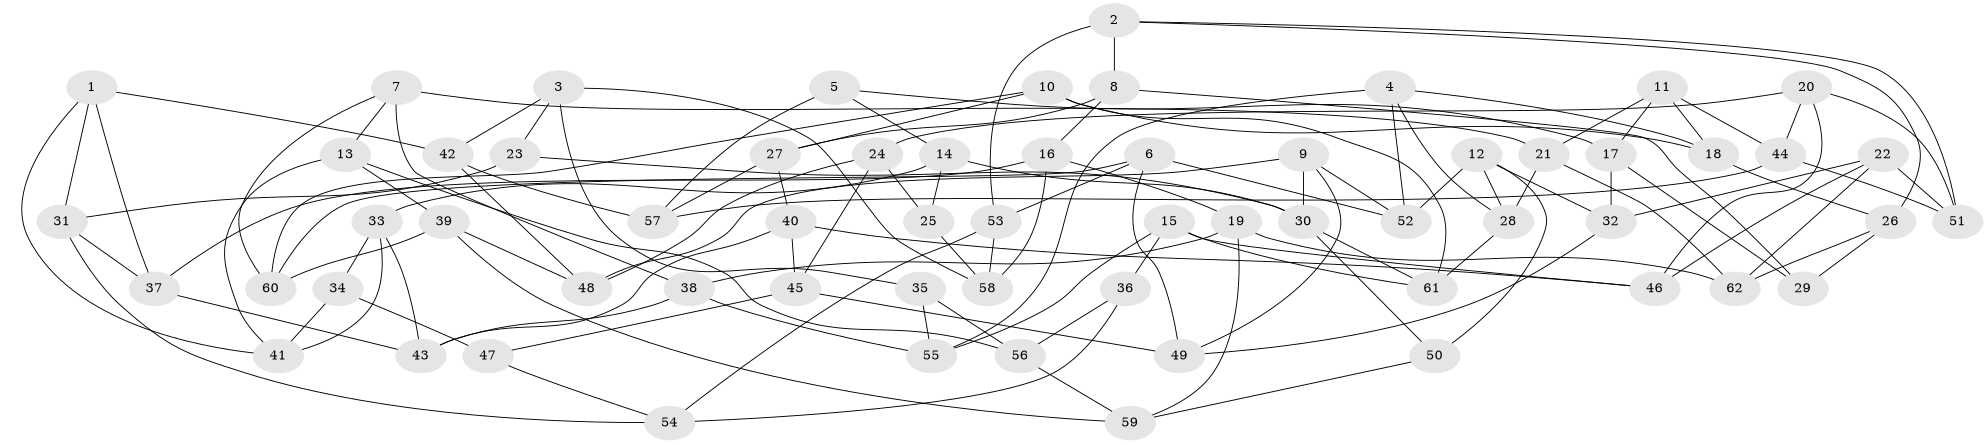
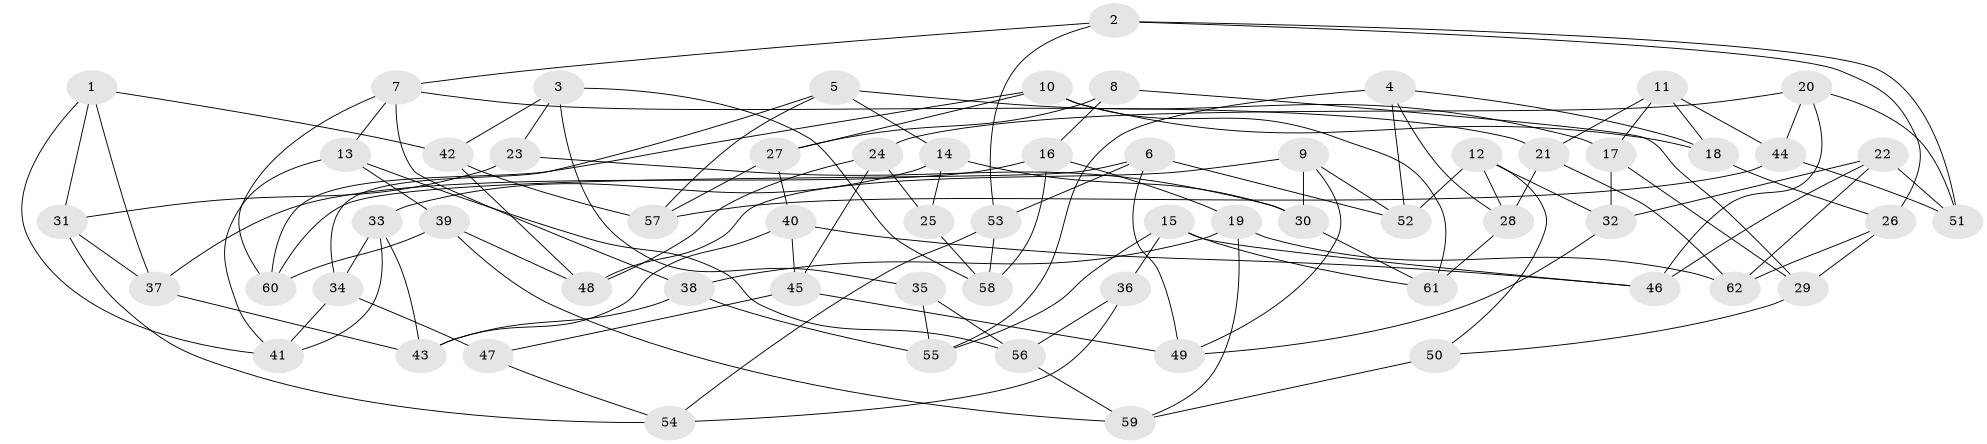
  graph {
    node [color=gray90 style=filled]
    1
    31
    37
    41
    42
    54
    43
    57
    48
    2
    8
    26
    51
    53
    16
    27
    29
    62
    58
    3
    23
    35
    30
    55
    56
    4
    18
    28
    52
    61
    5
    14
    17
    34
    25
    33
    32
    47
    6
    49
    60
    7
    13
    21
    38
    39
    19
    40
    50
    9
    10
    11
    44
    12
    59
    15
    36
    46
    20
    24
    45
    22
    1 -- 31
    1 -- 37
    1 -- 41
    1 -- 42
    31 -- 37
    31 -- 54
    37 -- 43
    42 -- 57
    42 -- 48
-   2 -- 8
+   2 -- 7
    2 -- 26
    2 -- 51
    2 -- 53
    8 -- 16
    8 -- 27
    8 -- 29
    26 -- 29
    26 -- 62
    53 -- 54
    53 -- 58
    16 -- 37
    16 -- 58
    16 -- 19
    27 -- 57
    27 -- 40
-   30 -- 50
+   29 -- 50
    3 -- 42
    3 -- 58
    3 -- 23
    3 -- 35
    23 -- 31
    23 -- 30
    35 -- 55
    35 -- 56
    30 -- 61
    56 -- 59
    4 -- 55
    4 -- 18
    4 -- 28
    4 -- 52
    18 -- 26
    28 -- 61
    5 -- 57
    5 -- 14
    5 -- 17
+   5 -- 34
    14 -- 30
    14 -- 25
    14 -- 33
    17 -- 29
    17 -- 32
    34 -- 41
    34 -- 47
    25 -- 58
    33 -- 41
    33 -- 43
    33 -- 34
    32 -- 49
    47 -- 54
    6 -- 53
    6 -- 52
    6 -- 49
    6 -- 60
    7 -- 60
    7 -- 13
    7 -- 21
    7 -- 38
    13 -- 41
    13 -- 56
    13 -- 39
    21 -- 62
    21 -- 28
    38 -- 43
    38 -- 55
    39 -- 48
    39 -- 60
    39 -- 59
    19 -- 62
    19 -- 38
    19 -- 59
    40 -- 43
    40 -- 46
    40 -- 45
    50 -- 59
    9 -- 48
    9 -- 30
    9 -- 52
    9 -- 49
    10 -- 27
    10 -- 18
    10 -- 61
    10 -- 60
    11 -- 18
    11 -- 17
    11 -- 21
    11 -- 44
    44 -- 57
    44 -- 51
    12 -- 28
    12 -- 52
    12 -- 32
    12 -- 50
    15 -- 55
    15 -- 61
    15 -- 36
    15 -- 46
    36 -- 54
    36 -- 56
    20 -- 51
    20 -- 44
    20 -- 46
    20 -- 24
    24 -- 48
    24 -- 25
    24 -- 45
    45 -- 47
    45 -- 49
    22 -- 51
    22 -- 62
    22 -- 32
    22 -- 46
  }
